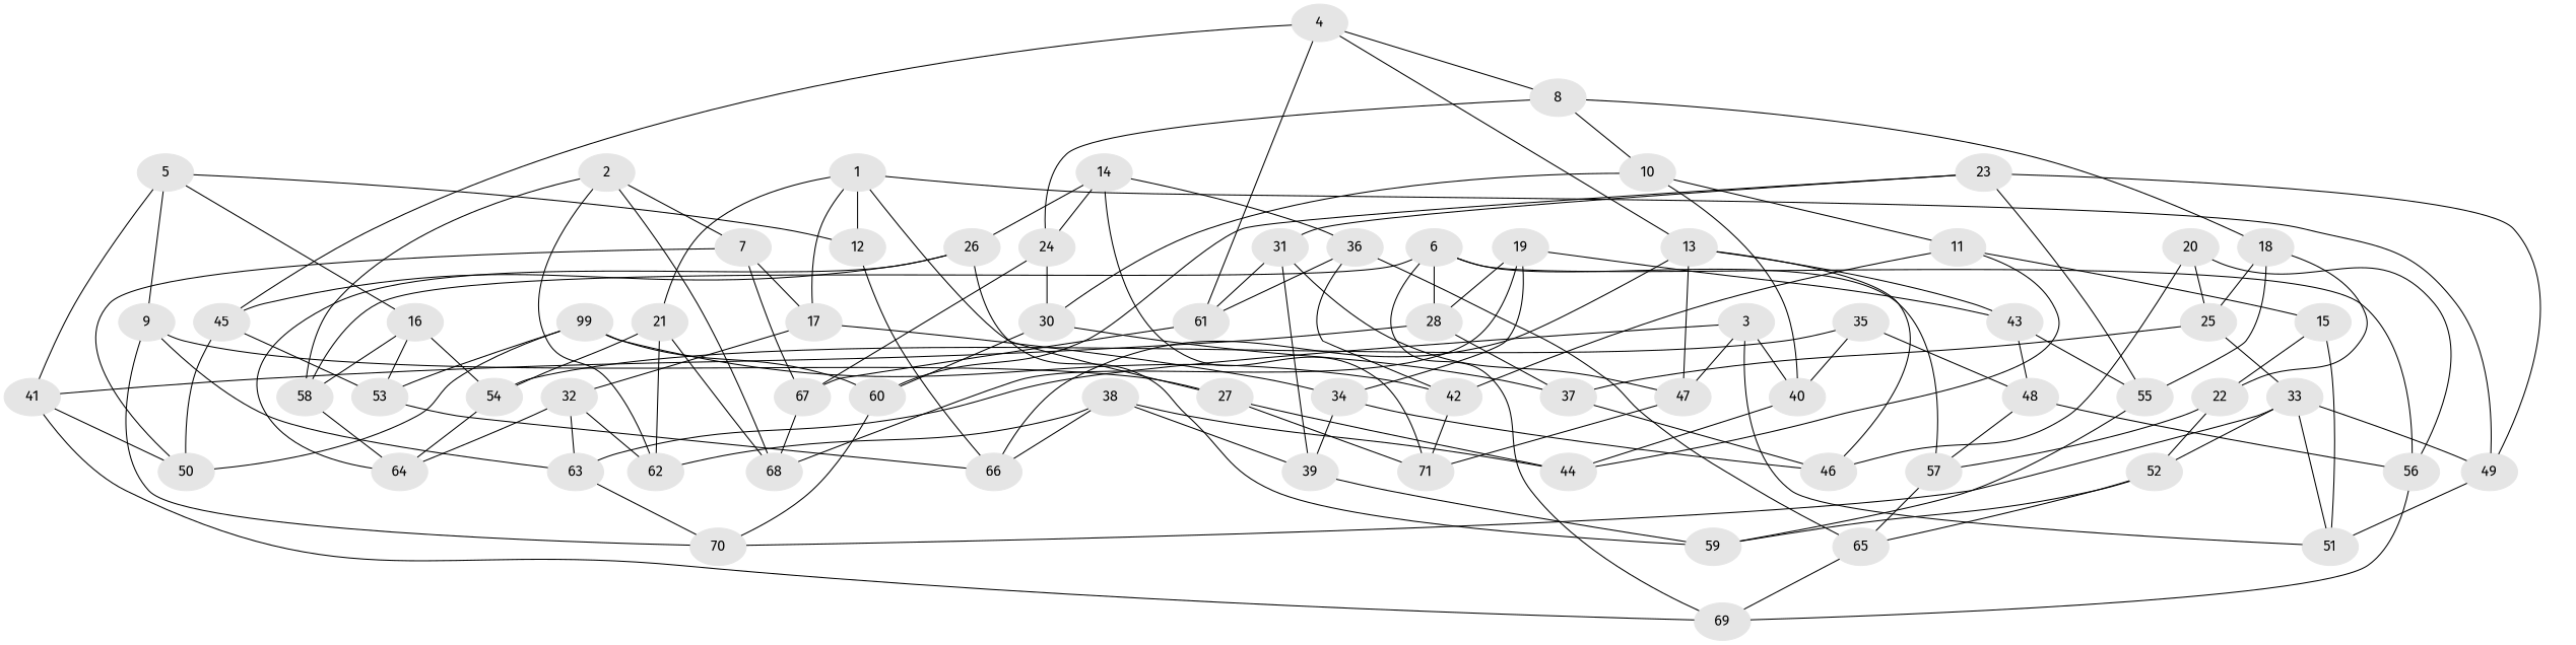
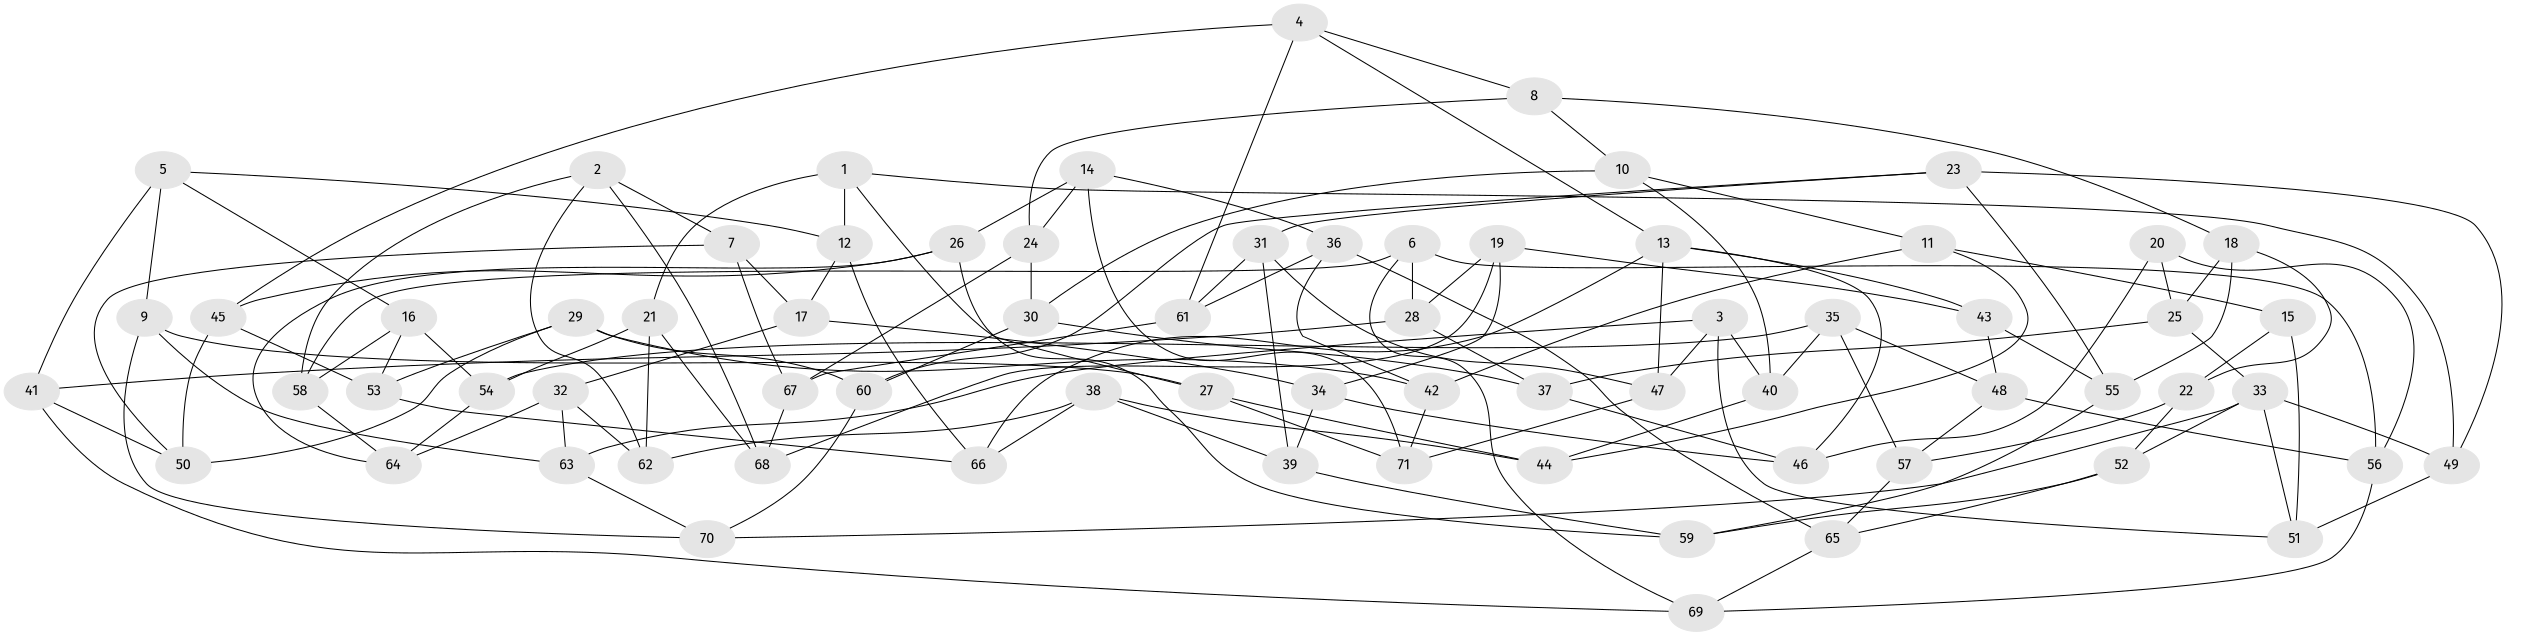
  graph {
    fontname="Fira Sans"
    node [color=gray90 fontname="Fira Sans" style=filled]
    edge [fontname="Fira Sans"]
    1
    12
    21
    27
    49
    17
    66
    62
    68
    54
    44
    71
    51
    2
    7
    58
    50
    67
    64
    3
    40
    47
    63
    70
    4
    8
    13
    45
    61
    10
    18
    24
    43
    46
    53
    5
    9
    16
    41
    69
    6
    28
    56
    37
    32
    34
    11
    30
    22
    25
    55
    15
    42
    60
    48
    14
    26
    36
    59
    65
    52
    57
    39
    33
    19
    20
    23
    31
-   29 [label=99]
+   29
    35
    38
    1 -- 12
    1 -- 21
    1 -- 27
    1 -- 49
-   1 -- 17
+   12 -- 17
    12 -- 66
    21 -- 62
    21 -- 68
    21 -- 54
    27 -- 44
    27 -- 71
    49 -- 51
    17 -- 32
    17 -- 34
    54 -- 64
    2 -- 62
    2 -- 68
    2 -- 7
    2 -- 58
    7 -- 17
    7 -- 50
    7 -- 67
    58 -- 64
    67 -- 68
    3 -- 51
    3 -- 40
    3 -- 47
    3 -- 63
    40 -- 44
    47 -- 71
    63 -- 70
    4 -- 8
    4 -- 13
    4 -- 45
    4 -- 61
    8 -- 10
    8 -- 18
    8 -- 24
    13 -- 66
    13 -- 47
    13 -- 43
    13 -- 46
    45 -- 50
    45 -- 53
    61 -- 67
    10 -- 40
    10 -- 11
    10 -- 30
    18 -- 22
    18 -- 25
    18 -- 55
    24 -- 67
    24 -- 30
    43 -- 55
    43 -- 48
    53 -- 66
    5 -- 12
    5 -- 9
    5 -- 16
    5 -- 41
    9 -- 27
    9 -- 63
    9 -- 70
    16 -- 54
    16 -- 58
    16 -- 53
    41 -- 50
    41 -- 69
    6 -- 58
    6 -- 69
    6 -- 28
    6 -- 56
    28 -- 41
    28 -- 37
    56 -- 69
    37 -- 46
    32 -- 62
    32 -- 64
    32 -- 63
    34 -- 46
    34 -- 39
    11 -- 44
    11 -- 15
    11 -- 42
    30 -- 37
    30 -- 60
    22 -- 52
    22 -- 57
    25 -- 37
    25 -- 33
    55 -- 59
    15 -- 51
    15 -- 22
    42 -- 71
    60 -- 70
    48 -- 56
    48 -- 57
    14 -- 71
    14 -- 24
    14 -- 26
    14 -- 36
    26 -- 64
    26 -- 45
    26 -- 59
    36 -- 61
    36 -- 42
    36 -- 65
    65 -- 69
    52 -- 59
    52 -- 65
    57 -- 65
    39 -- 59
    33 -- 49
    33 -- 51
    33 -- 70
    33 -- 52
    19 -- 68
    19 -- 43
    19 -- 28
    19 -- 34
    20 -- 46
    20 -- 56
    20 -- 25
    23 -- 49
    23 -- 55
    23 -- 60
    23 -- 31
    31 -- 47
    31 -- 61
    31 -- 39
    29 -- 50
    29 -- 53
    29 -- 42
    29 -- 60
    35 -- 54
    35 -- 40
    35 -- 48
-   6 -- 57
+   35 -- 57
    38 -- 66
    38 -- 62
    38 -- 44
    38 -- 39
  }
